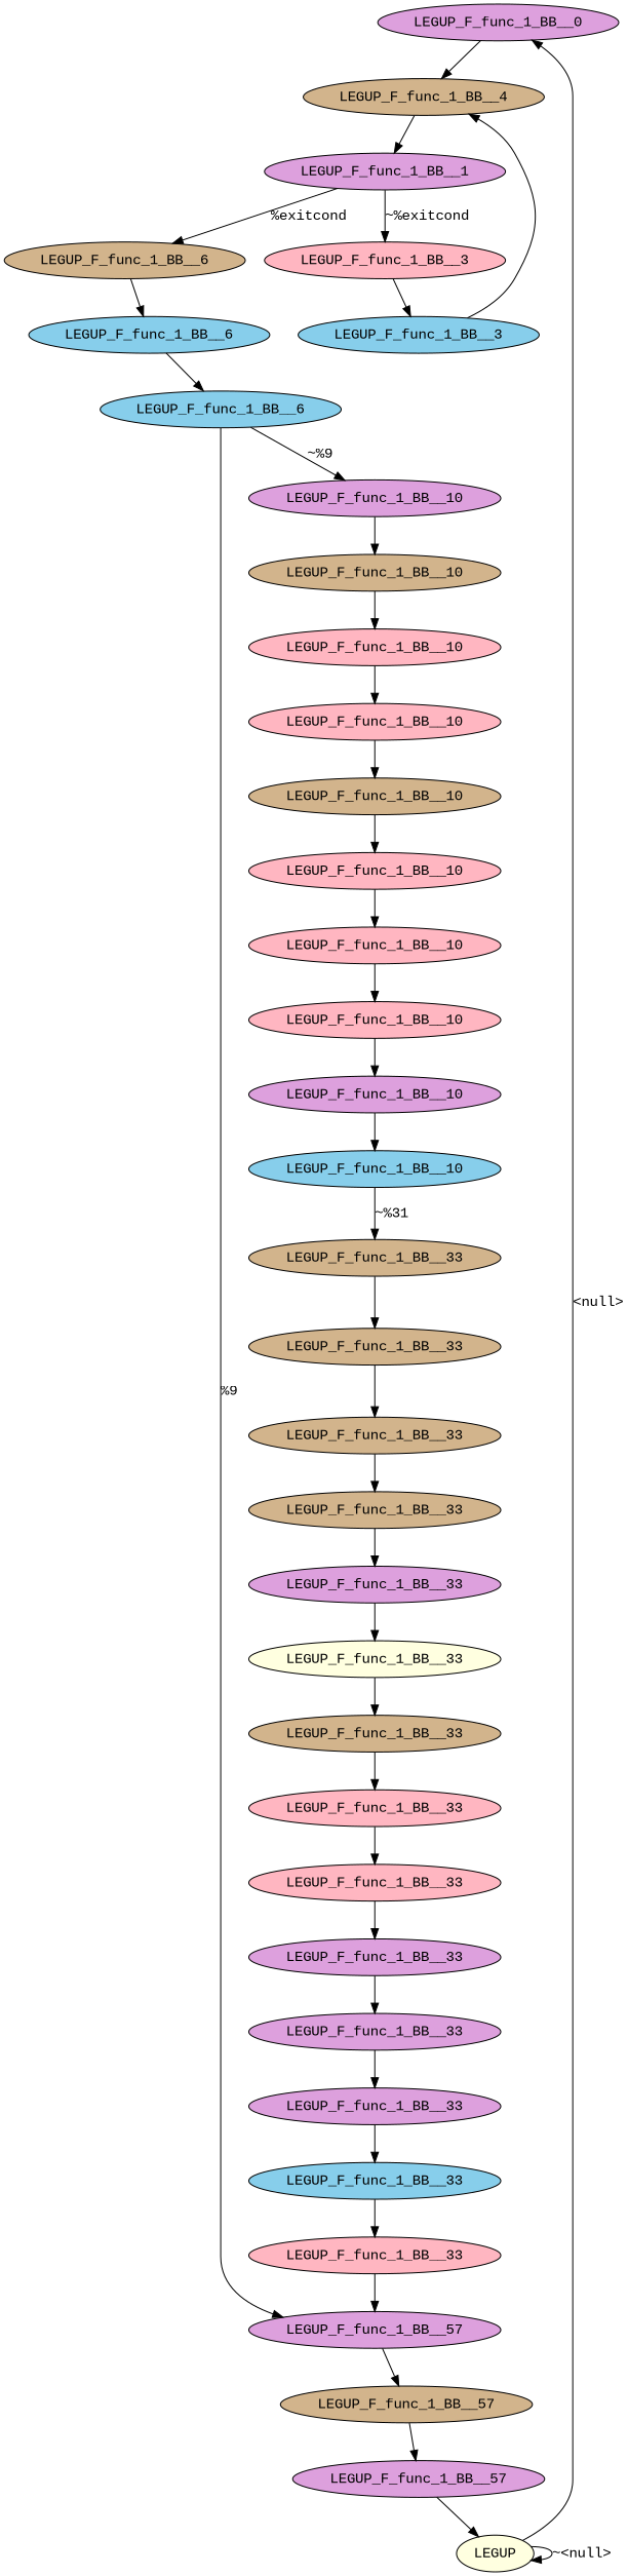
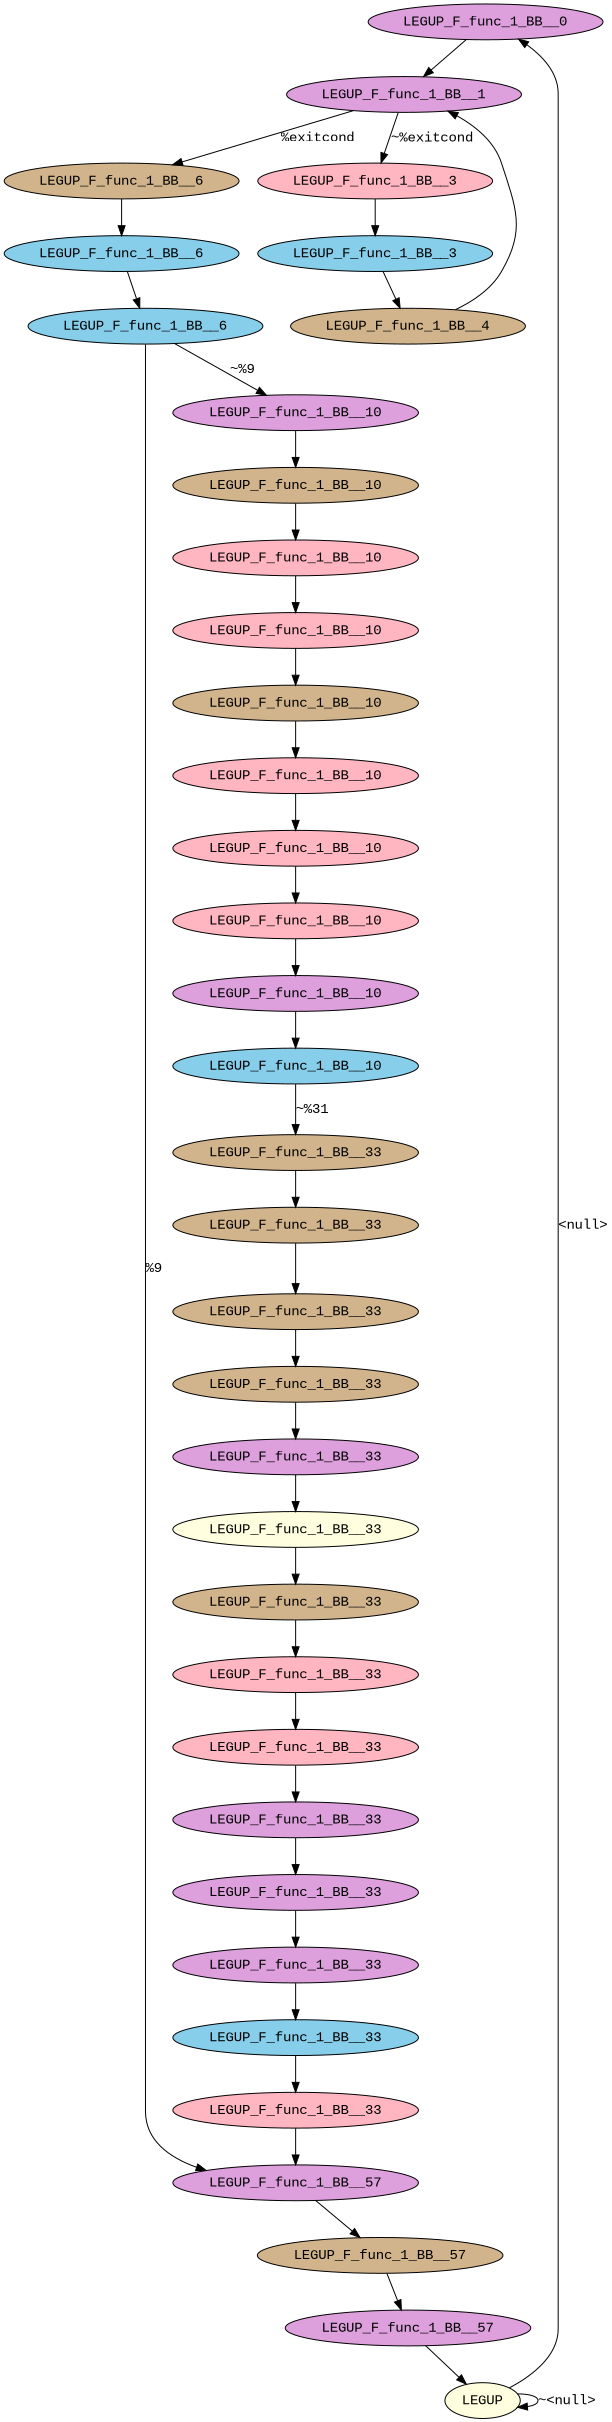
  digraph {
    fontname="Liberation Mono"
    node [fillcolor=plum fontname="Liberation Mono" style=filled]
    edge [fontname="Liberation Mono"]
    n1 [label=LEGUP_F_func_1_BB__0]
    n2 [label=LEGUP_F_func_1_BB__1]
    n3 [fillcolor=tan label=LEGUP_F_func_1_BB__6]
    n4 [fillcolor=lightpink label=LEGUP_F_func_1_BB__3]
    n5 [fillcolor=lightyellow label=LEGUP]
    n6 [fillcolor=skyblue label=LEGUP_F_func_1_BB__6]
    n7 [fillcolor=skyblue label=LEGUP_F_func_1_BB__3]
    n8 [fillcolor=skyblue label=LEGUP_F_func_1_BB__6]
    n9 [fillcolor=tan label=LEGUP_F_func_1_BB__4]
    n10 [label=LEGUP_F_func_1_BB__57]
    n11 [label=LEGUP_F_func_1_BB__10]
    n12 [fillcolor=tan label=LEGUP_F_func_1_BB__57]
    n13 [fillcolor=tan label=LEGUP_F_func_1_BB__10]
    n14 [label=LEGUP_F_func_1_BB__57]
    n15 [fillcolor=lightpink label=LEGUP_F_func_1_BB__10]
    n16 [fillcolor=lightpink label=LEGUP_F_func_1_BB__10]
    n17 [fillcolor=tan label=LEGUP_F_func_1_BB__10]
    n18 [fillcolor=lightpink label=LEGUP_F_func_1_BB__10]
    n19 [fillcolor=lightpink label=LEGUP_F_func_1_BB__10]
    n20 [fillcolor=lightpink label=LEGUP_F_func_1_BB__10]
    n21 [label=LEGUP_F_func_1_BB__10]
    n22 [fillcolor=skyblue label=LEGUP_F_func_1_BB__10]
    n23 [fillcolor=tan label=LEGUP_F_func_1_BB__33]
    n24 [fillcolor=tan label=LEGUP_F_func_1_BB__33]
    n25 [fillcolor=tan label=LEGUP_F_func_1_BB__33]
    n26 [fillcolor=tan label=LEGUP_F_func_1_BB__33]
    n27 [label=LEGUP_F_func_1_BB__33]
    n28 [fillcolor=lightyellow label=LEGUP_F_func_1_BB__33]
    n29 [fillcolor=tan label=LEGUP_F_func_1_BB__33]
    n30 [fillcolor=lightpink label=LEGUP_F_func_1_BB__33]
    n31 [fillcolor=lightpink label=LEGUP_F_func_1_BB__33]
    n32 [label=LEGUP_F_func_1_BB__33]
    n33 [label=LEGUP_F_func_1_BB__33]
    n34 [label=LEGUP_F_func_1_BB__33]
    n35 [fillcolor=skyblue label=LEGUP_F_func_1_BB__33]
    n36 [fillcolor=lightpink label=LEGUP_F_func_1_BB__33]
-   n1 -> n9
+   n1 -> n2
    n2 -> n3 [label="%exitcond"]
    n2 -> n4 [label="~%exitcond"]
    n3 -> n6
    n4 -> n7
    n5 -> n1 [label="<null>"]
    n5 -> n5 [label="~<null>"]
    n6 -> n8
    n7 -> n9
    n8 -> n10 [label="%9"]
    n8 -> n11 [label="~%9"]
    n9 -> n2
    n10 -> n12
    n11 -> n13
    n12 -> n14
    n13 -> n15
    n14 -> n5
    n15 -> n16
    n16 -> n17
    n17 -> n18
    n18 -> n19
    n19 -> n20
    n20 -> n21
    n21 -> n22
    n22 -> n23 [label="~%31"]
    n23 -> n24
    n24 -> n25
    n25 -> n26
    n26 -> n27
    n27 -> n28
    n28 -> n29
    n29 -> n30
    n30 -> n31
    n31 -> n32
    n32 -> n33
    n33 -> n34
    n34 -> n35
    n35 -> n36
    n36 -> n10
  }
